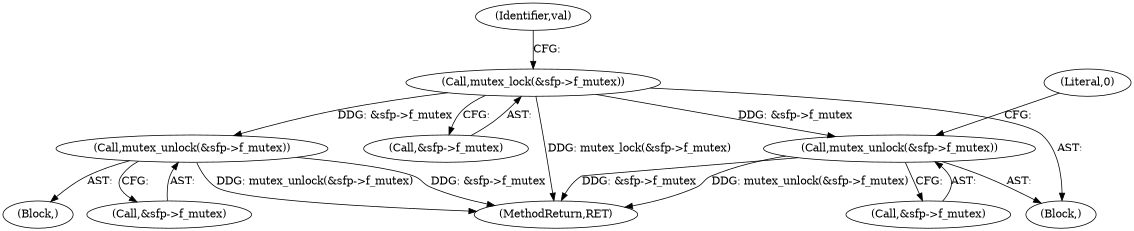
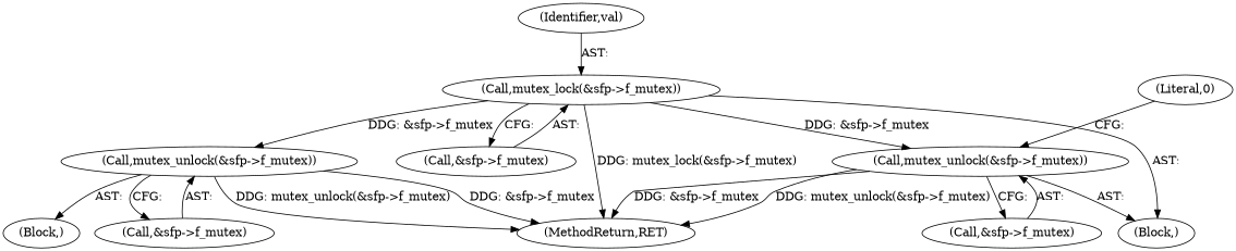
  digraph {
    n1 [label="(Call,mutex_lock(&sfp->f_mutex))"]
    n2 [label="(Call,mutex_unlock(&sfp->f_mutex))"]
    n3 [label="(Call,mutex_unlock(&sfp->f_mutex))"]
    n4 [label="(Call,&sfp->f_mutex)"]
    n5 [label="(MethodReturn,RET)"]
    n6 [label="(Block,)"]
    n7 [label="(Block,)"]
    n8 [label="(Call,&sfp->f_mutex)"]
    n9 [label="(Call,&sfp->f_mutex)"]
    n10 [label="(Literal,0)"]
    n11 [label="(Identifier,val)"]
    n1 -> n2 [label="DDG: &sfp->f_mutex"]
    n1 -> n3 [label="DDG: &sfp->f_mutex"]
    n1 -> n4 [label="CFG: "]
    n1 -> n5 [label="DDG: mutex_lock(&sfp->f_mutex)"]
    n1 -> n6 [label="AST: "]
    n2 -> n5 [label="DDG: mutex_unlock(&sfp->f_mutex)"]
    n2 -> n5 [label="DDG: &sfp->f_mutex"]
    n2 -> n7 [label="AST: "]
    n2 -> n8 [label="CFG: "]
    n3 -> n5 [label="DDG: &sfp->f_mutex"]
    n3 -> n5 [label="DDG: mutex_unlock(&sfp->f_mutex)"]
    n3 -> n6 [label="AST: "]
    n3 -> n9 [label="CFG: "]
    n4 -> n1 [label="AST: "]
    n8 -> n2 [label="AST: "]
    n9 -> n3 [label="AST: "]
    n10 -> n3 [label="CFG: "]
-   n11 -> n1 [label="CFG: "]
+   n11 -> n1 [label="AST: "]
  }
